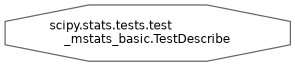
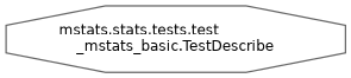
  digraph {
    rankdir=TB
-   n1 [color=grey40 fillcolor=white fontname=Helvetica fontsize=10 height=0.2 label="scipy.stats.tests.test\l_mstats_basic.TestDescribe" shape=octagon style=filled width=0.4]
+   n1 [color=grey40 fillcolor=white fontname=Helvetica fontsize=10 height=0.2 label="mstats.stats.tests.test\l_mstats_basic.TestDescribe" shape=octagon style=filled width=0.4]
  }
